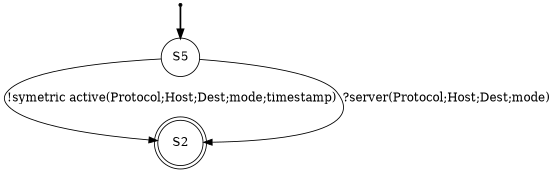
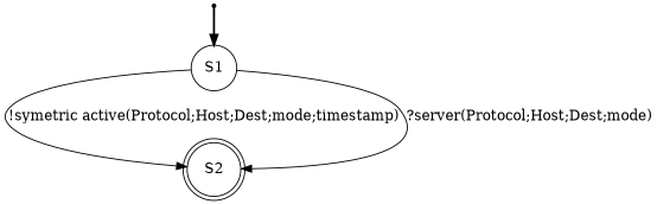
  digraph {
    edge [style=solid]
    S00 [shape=point]
-   n2 [label=S5 shape=circle]
+   n2 [label=S1 shape=circle]
    n3 [label=S2 shape=doublecircle]
    S00 -> n2 [style=bold]
    n2 -> n3 [label="!symetric active(Protocol;Host;Dest;mode;timestamp)"]
    n2 -> n3 [label="?server(Protocol;Host;Dest;mode)"]
  }
